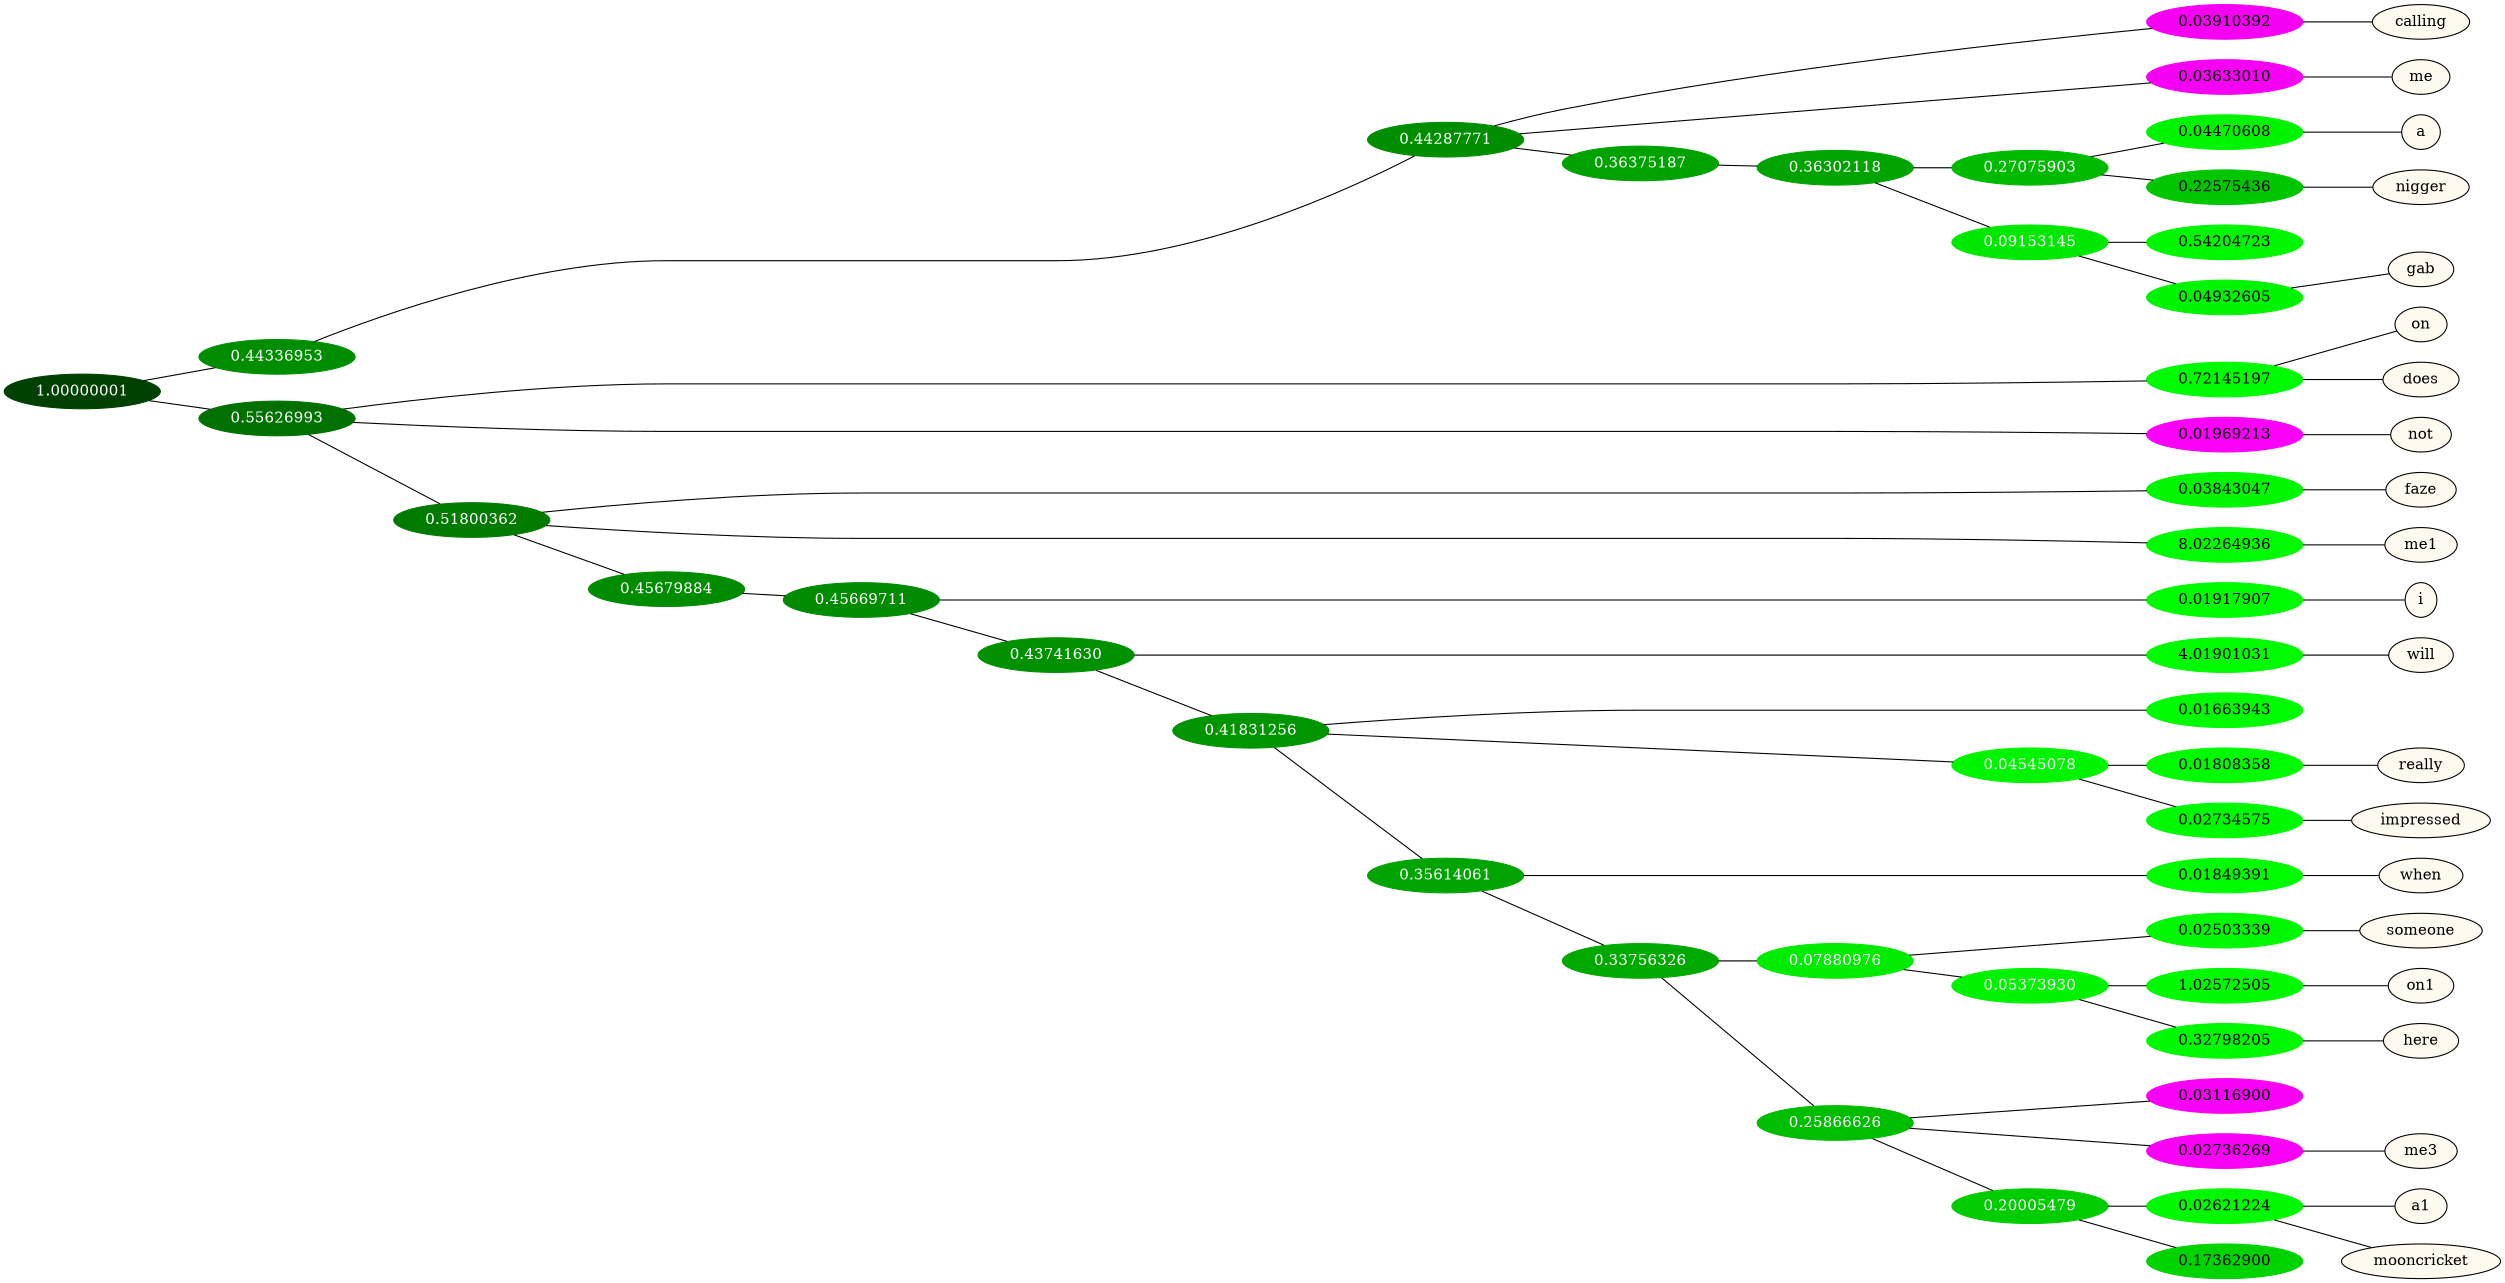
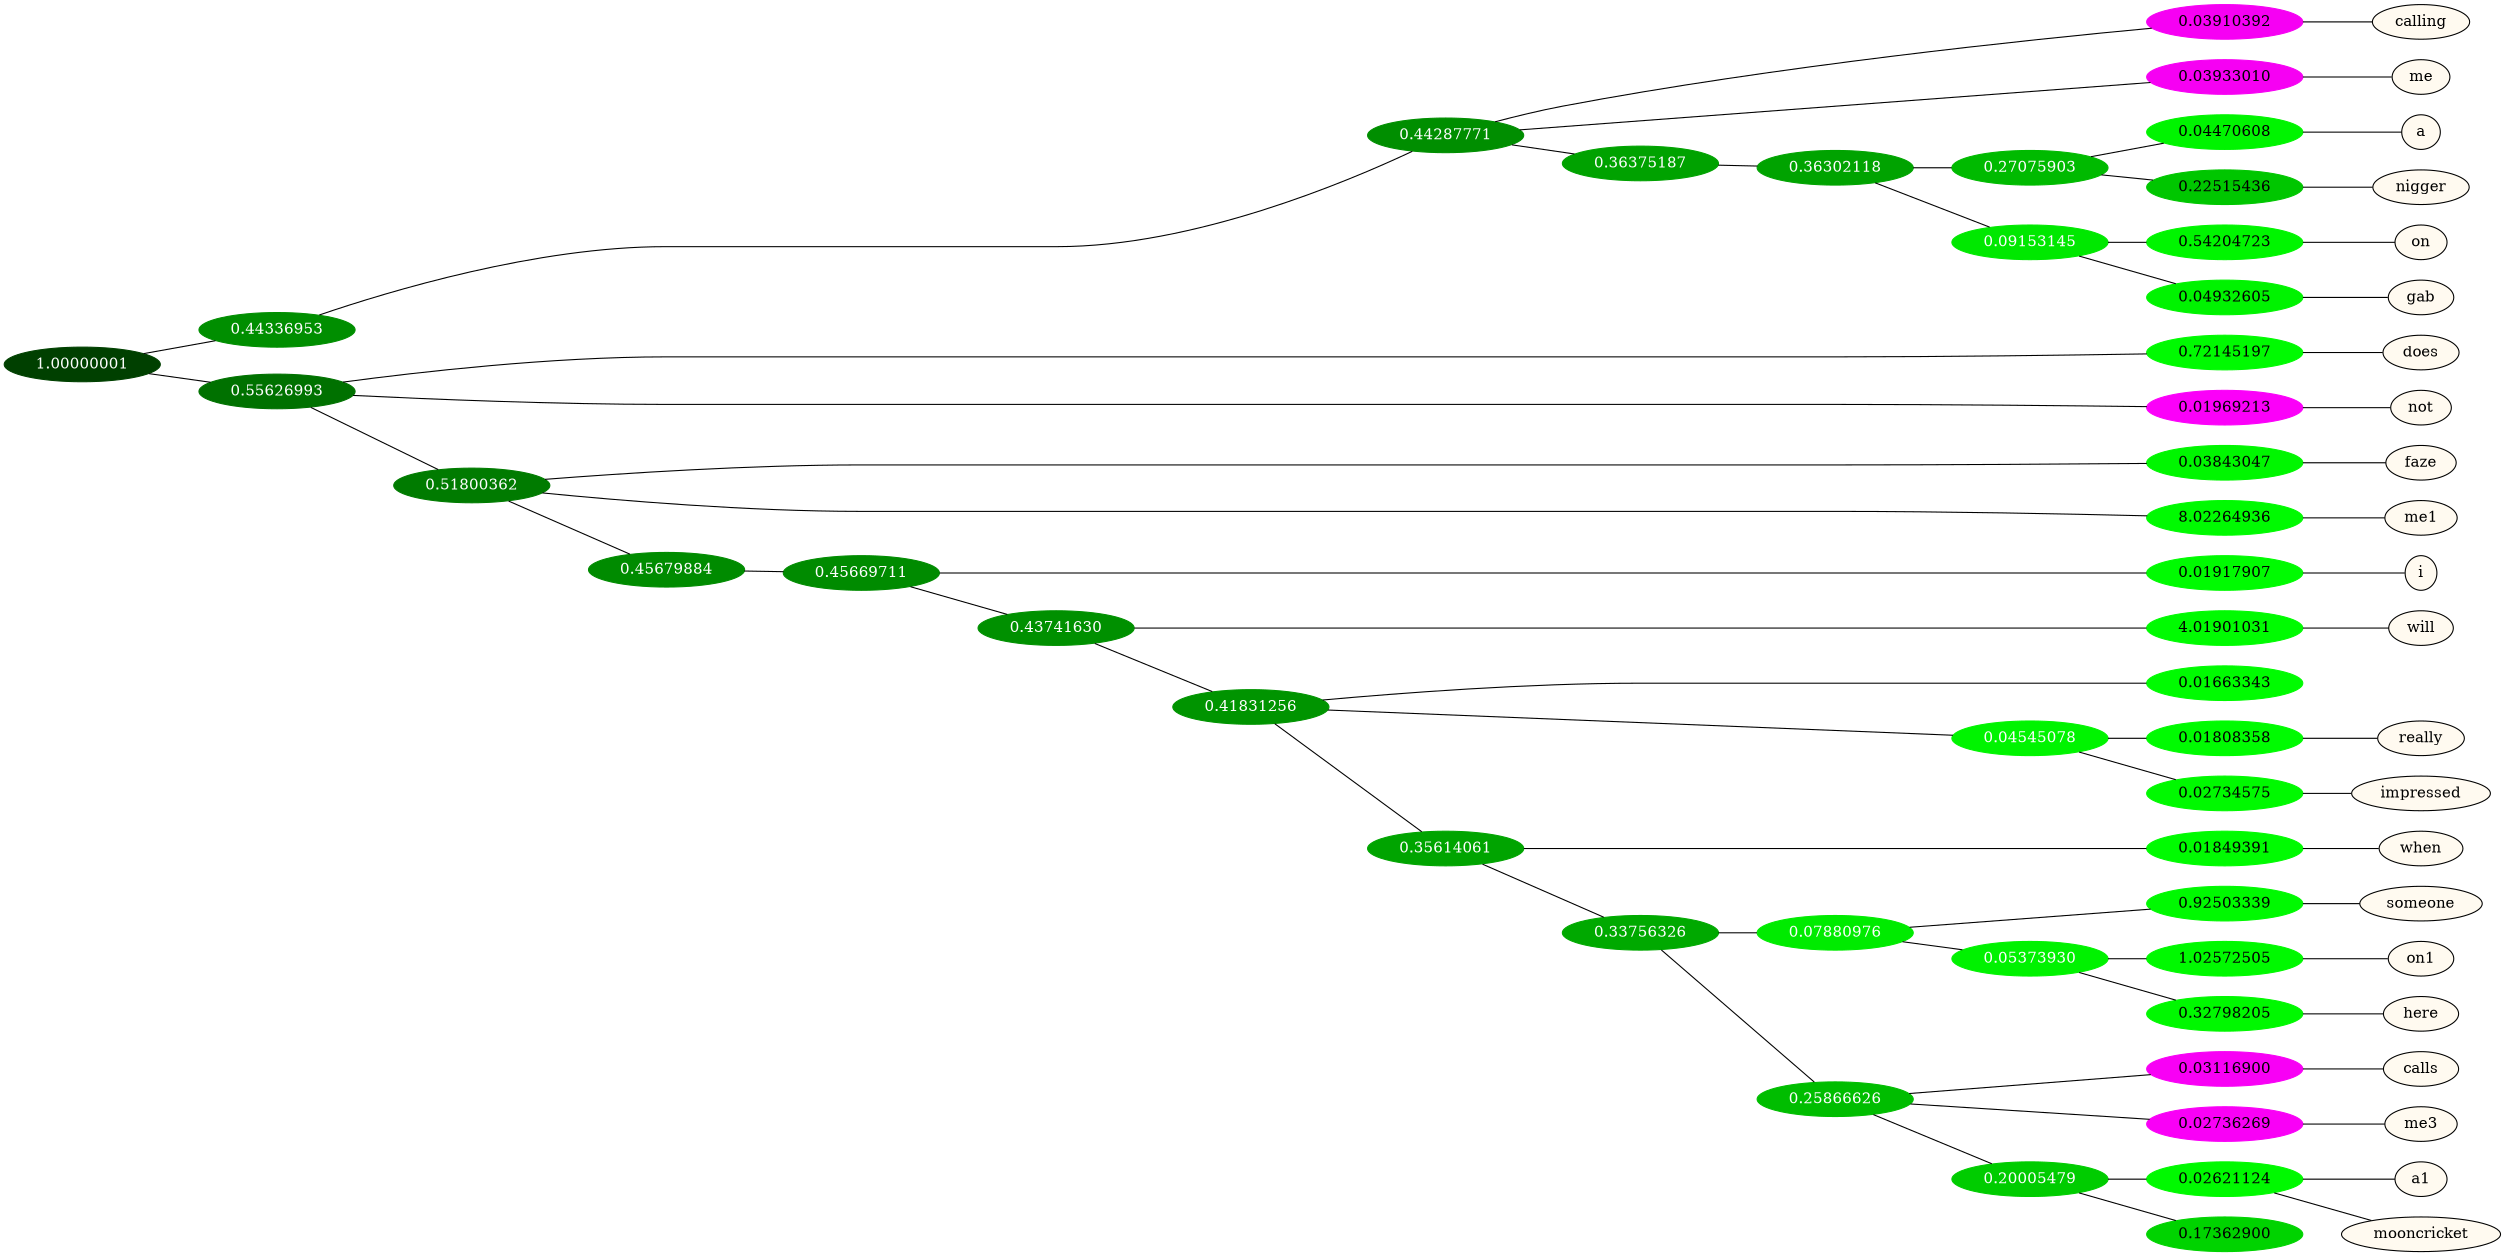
  graph {
    rankdir=LR
    node [color=black format=png nodesep=0.001 ordering=out overlap_scaling=0.01 ranksep=0.001 style=filled fontcolor=black]
    n1 [fillcolor=floralwhite height=0.15 label=calling style="filled,solid" width=0.15 fontcolor=""]
    n2 [fillcolor=floralwhite height=0.15 label=me style="filled,solid" width=0.15 fontcolor=""]
    n3 [fillcolor=floralwhite height=0.15 label=a style="filled,solid" width=0.15 fontcolor=""]
    n4 [fillcolor=floralwhite height=0.15 label=nigger style="filled,solid" width=0.15 fontcolor=""]
    n5 [fillcolor=floralwhite height=0.15 label=on style="filled,solid" width=0.15 fontcolor=""]
    n6 [fillcolor=floralwhite height=0.15 label=gab style="filled,solid" width=0.15 fontcolor=""]
    n7 [fillcolor=floralwhite height=0.15 label=does style="filled,solid" width=0.15 fontcolor=""]
    n8 [fillcolor=floralwhite height=0.15 label=not style="filled,solid" width=0.15 fontcolor=""]
    n9 [fillcolor=floralwhite height=0.15 label=faze style="filled,solid" width=0.15 fontcolor=""]
    n10 [fillcolor=floralwhite height=0.15 label=me1 style="filled,solid" width=0.15 fontcolor=""]
    n11 [fillcolor=floralwhite height=0.15 label=i style="filled,solid" width=0.15 fontcolor=""]
    n12 [fillcolor=floralwhite height=0.15 label=will style="filled,solid" width=0.15 fontcolor=""]
    n13 [fillcolor=floralwhite height=0.15 label=really style="filled,solid" width=0.15 fontcolor=""]
    n14 [fillcolor=floralwhite height=0.15 label=impressed style="filled,solid" width=0.15 fontcolor=""]
    n15 [fillcolor=floralwhite height=0.15 label=when style="filled,solid" width=0.15 fontcolor=""]
    n16 [fillcolor=floralwhite height=0.15 label=someone style="filled,solid" width=0.15 fontcolor=""]
    n17 [fillcolor=floralwhite height=0.15 label=on1 style="filled,solid" width=0.15 fontcolor=""]
    n18 [fillcolor=floralwhite height=0.15 label=here style="filled,solid" width=0.15 fontcolor=""]
+   n19 [fillcolor=floralwhite height=0.15 label=calls style="filled,solid" width=0.15 fontcolor=""]
    n20 [fillcolor=floralwhite height=0.15 label=me3 style="filled,solid" width=0.15 fontcolor=""]
    n21 [fillcolor=floralwhite height=0.15 label=a1 style="filled,solid" width=0.15 fontcolor=""]
    n22 [fillcolor=floralwhite height=0.15 label=mooncricket style="filled,solid" width=0.15 fontcolor=""]
    n23 [color="0.835 1.000 0.961" height=0.15 label=0.03910392 width=0.15]
-   n24 [color="0.835 1.000 0.961" height=0.15 label=0.03633010 width=0.15]
+   n24 [color="0.835 1.000 0.961" height=0.15 label=0.03933010 width=0.15]
    n25 [color="0.334 1.000 0.955" height=0.15 label=0.04470608 width=0.15]
-   n26 [color="0.334 1.000 0.775" height=0.15 label=0.22575436 width=0.15]
+   n26 [color="0.334 1.000 0.775" height=0.15 label=0.22515436 width=0.15]
    n27 [color="0.334 1.000 0.958" height=0.15 label=0.54204723 width=0.15]
    n28 [color="0.334 1.000 0.951" height=0.15 label=0.04932605 width=0.15]
    n29 [color="0.334 1.000 0.979" height=0.15 label=0.72145197 width=0.15]
    n30 [color="0.835 1.000 0.983" height=0.15 label=0.01969213 width=0.15]
    n31 [color="0.334 1.000 0.962" height=0.15 label=0.03843047 width=0.15]
    n32 [color="0.334 1.000 0.977" height=0.15 label=8.02264936 width=0.15]
    n33 [color="0.334 1.000 0.981" height=0.15 label=0.01917907 width=0.15]
    n34 [color="0.334 1.000 0.981" height=0.15 label=4.01901031 width=0.15]
-   n35 [color="0.334 1.000 0.983" height=0.15 label=0.01663943 width=0.15]
+   n35 [color="0.334 1.000 0.983" height=0.15 label=0.01663343 width=0.15]
    n36 [color="0.334 1.000 0.982" height=0.15 label=0.01808358 width=0.15]
    n37 [color="0.334 1.000 0.973" height=0.15 label=0.02734575 width=0.15]
    n38 [color="0.334 1.000 0.982" height=0.15 label=0.01849391 width=0.15]
-   n39 [color="0.334 1.000 0.975" height=0.15 label=0.02503339 width=0.15]
+   n39 [color="0.334 1.000 0.975" height=0.15 label=0.92503339 width=0.15]
    n40 [color="0.334 1.000 0.974" height=0.15 label=1.02572505 width=0.15]
    n41 [color="0.334 1.000 0.972" height=0.15 label=0.32798205 width=0.15]
    n42 [color="0.835 1.000 0.969" height=0.15 label=0.03116900 width=0.15]
    n43 [color="0.835 1.000 0.973" height=0.15 label=0.02736269 width=0.15]
-   n44 [color="0.334 1.000 0.974" height=0.15 label=0.02621224 width=0.15]
+   n44 [color="0.334 1.000 0.974" height=0.15 label=0.02621124 width=0.15]
    n45 [color="0.334 1.000 0.826" height=0.15 label=0.17362900 width=0.15]
    n46 [color="0.334 1.000 0.250" fontcolor=grey99 height=0.15 label=1.00000001 width=0.15]
    n47 [color="0.334 1.000 0.557" fontcolor=grey99 height=0.15 label=0.44336953 width=0.15]
    n48 [color="0.334 1.000 0.444" fontcolor=grey99 height=0.15 label=0.55626993 width=0.15]
    n49 [color="0.334 1.000 0.557" fontcolor=grey99 height=0.15 label=0.44287771 width=0.15]
    n50 [color="0.334 1.000 0.482" fontcolor=grey99 height=0.15 label=0.51800362 width=0.15]
    n51 [color="0.334 1.000 0.636" fontcolor=grey99 height=0.15 label=0.36375187 width=0.15]
    n52 [color="0.334 1.000 0.543" fontcolor=grey99 height=0.15 label=0.45679884 width=0.15]
    n53 [color="0.334 1.000 0.637" fontcolor=grey99 height=0.15 label=0.36302118 width=0.15]
    n54 [color="0.334 1.000 0.543" fontcolor=grey99 height=0.15 label=0.45669711 width=0.15]
    n55 [color="0.334 1.000 0.729" fontcolor=grey99 height=0.15 label=0.27075903 width=0.15]
    n56 [color="0.334 1.000 0.908" fontcolor=grey99 height=0.15 label=0.09153145 width=0.15]
    n57 [color="0.334 1.000 0.563" fontcolor=grey99 height=0.15 label=0.43741630 width=0.15]
    n58 [color="0.334 1.000 0.582" fontcolor=grey99 height=0.15 label=0.41831256 width=0.15]
    n59 [color="0.334 1.000 0.955" fontcolor=grey99 height=0.15 label=0.04545078 width=0.15]
    n60 [color="0.334 1.000 0.644" fontcolor=grey99 height=0.15 label=0.35614061 width=0.15]
    n61 [color="0.334 1.000 0.662" fontcolor=grey99 height=0.15 label=0.33756326 width=0.15]
    n62 [color="0.334 1.000 0.921" fontcolor=grey99 height=0.15 label=0.07880976 width=0.15]
    n63 [color="0.334 1.000 0.741" fontcolor=grey99 height=0.15 label=0.25866626 width=0.15]
    n64 [color="0.334 1.000 0.946" fontcolor=grey99 height=0.15 label=0.05373930 width=0.15]
    n65 [color="0.334 1.000 0.800" fontcolor=grey99 height=0.15 label=0.20005479 width=0.15]
    subgraph sub_1 {
      rank=same
      n1
      n2
      n3
      n4
      n5
      n6
      n7
      n8
      n9
      n10
      n11
      n12
      n13
      n14
      n15
      n16
      n17
      n18
+     n19
      n20
      n21
      n22
    }
    subgraph sub_2 {
      rank=same
      n23
      n24
      n25
      n26
      n27
      n28
      n29
      n30
      n31
      n32
      n33
      n34
      n35
      n36
      n37
      n38
      n39
      n40
      n41
      n42
      n43
      n44
      n45
    }
    n23 -- n1
    n24 -- n2
    n25 -- n3
    n26 -- n4
-   n29 -- n5
+   n27 -- n5
    n28 -- n6
    n29 -- n7
    n30 -- n8
    n31 -- n9
    n32 -- n10
    n33 -- n11
    n34 -- n12
    n36 -- n13
    n37 -- n14
    n38 -- n15
    n39 -- n16
    n40 -- n17
    n41 -- n18
+   n42 -- n19
    n43 -- n20
    n44 -- n21
    n44 -- n22
    n46 -- n47
    n46 -- n48
    n47 -- n49
    n48 -- n29
    n48 -- n30
    n48 -- n50
    n49 -- n23
    n49 -- n24
    n49 -- n51
    n50 -- n31
    n50 -- n32
    n50 -- n52
    n51 -- n53
    n52 -- n54
    n53 -- n55
    n53 -- n56
    n54 -- n33
    n54 -- n57
    n55 -- n25
    n55 -- n26
    n56 -- n27
    n56 -- n28
    n57 -- n34
    n57 -- n58
    n58 -- n35
    n58 -- n59
    n58 -- n60
    n59 -- n36
    n59 -- n37
    n60 -- n38
    n60 -- n61
    n61 -- n62
    n61 -- n63
    n62 -- n39
    n62 -- n64
    n63 -- n42
    n63 -- n43
    n63 -- n65
    n64 -- n40
    n64 -- n41
    n65 -- n44
    n65 -- n45
  }
